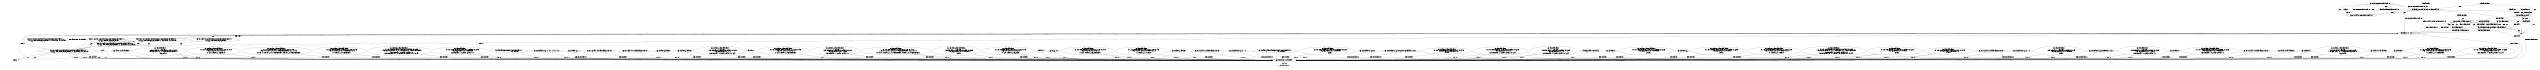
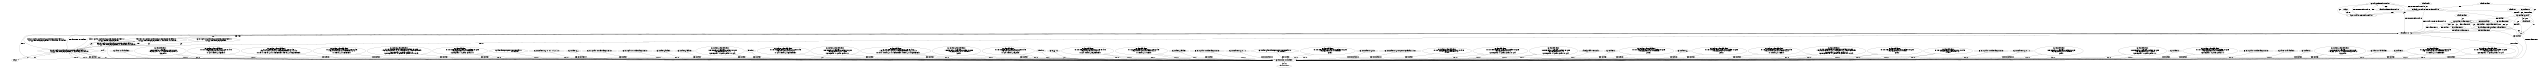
  digraph {
    fontname="DejaVu Sans"
    node [fontname="DejaVu Sans"]
    edge [fontname="DejaVu Sans"]
-   n1 [label="(Call,strlen(LIBMODBUS_VERSION_STRING))"]
+   n1 [label="(Call,strlen(ADDRESS_VERSION_STRING))"]
    n2 [label="(Call,str_len = 3 + strlen(LIBMODBUS_VERSION_STRING))"]
    n3 [label="(Call,3 + strlen(LIBMODBUS_VERSION_STRING))"]
    n4 [label="(Identifier,LIBMODBUS_VERSION_STRING)"]
    n5 [label="(MethodReturn,int)"]
    n6 [label="(Call,rsp_length += str_len)"]
    n7 [label="(Block,)"]
    n8 [label="(Return,return (ctx->backend->backend_type == _MODBUS_BACKEND_TYPE_RTU &&\n            slave == MODBUS_BROADCAST_ADDRESS) ? 0 : send_msg(ctx, rsp, rsp_length);)"]
    n9 [label="(Call,rsp_length - byte_count_pos - 1)"]
    n10 [label="(Identifier,str_len)"]
    n11 [label="(Call,rsp[byte_count_pos] = rsp_length - byte_count_pos - 1)"]
    n12 [label="(Call,send_msg(ctx, rsp, rsp_length))"]
    n13 [label="(Call,byte_count_pos - 1)"]
    n14 [label="(Call,(ctx->backend->backend_type == _MODBUS_BACKEND_TYPE_RTU &&\n            slave == MODBUS_BROADCAST_ADDRESS) ? 0 : send_msg(ctx, rsp, rsp_length))"]
    n15 [label="(Identifier,rsp_length)"]
    n16 [label="(Literal,0)"]
    n17 [label="(Block,)"]
    n18 [label="(ControlStructure,break;)"]
    n19 [label="(Call,memcpy(rsp, req, req_length))"]
    n20 [label="(Call,response_exception(\n                    ctx, &sft,\n                    MODBUS_EXCEPTION_ILLEGAL_DATA_VALUE, rsp, FALSE,\n                    \"Illegal data value 0x%0X in write_bit request at address %0X\n\",\n                    data, address))"]
    n21 [label="(Call,rsp_length = response_exception(\n                ctx, &sft, MODBUS_EXCEPTION_ILLEGAL_DATA_VALUE, rsp, TRUE,\n                \"Illegal nb of values %d in %s (max %d)\n\",\n                nb, name, MODBUS_MAX_READ_BITS))"]
    n22 [label="(Call,rsp_length = response_exception(\n                ctx, &sft, MODBUS_EXCEPTION_ILLEGAL_DATA_VALUE, rsp, TRUE,\n                \"Illegal nb of values (W%d, R%d) in write_and_read_registers (max W%d, R%d)\n\",\n                nb_write, nb, MODBUS_MAX_WR_WRITE_REGISTERS, MODBUS_MAX_WR_READ_REGISTERS))"]
    n23 [label="(Call,rsp_length = response_exception(\n                 ctx, &sft, MODBUS_EXCEPTION_ILLEGAL_DATA_VALUE, rsp, TRUE,\n                 \"Illegal number of values %d in write_registers (max %d)\n\",\n                nb, MODBUS_MAX_WRITE_REGISTERS))"]
    n24 [label="(Call,rsp_length = response_exception(\n                ctx, &sft, MODBUS_EXCEPTION_ILLEGAL_DATA_ADDRESS, rsp, FALSE,\n                \"Illegal data read address 0x%0X or write address 0x%0X write_and_read_registers\n\",\n                mapping_address < 0 ? address : address + nb,\n                mapping_address_write < 0 ? address_write : address_write + nb_write))"]
    n25 [label="(Identifier,rsp_length)"]
    n26 [label="(Call,response_exception(\n                ctx, &sft, MODBUS_EXCEPTION_ILLEGAL_DATA_ADDRESS, rsp, FALSE,\n                \"Illegal data address 0x%0X in write_registers\n\",\n                mapping_address < 0 ? address : address + nb))"]
    n27 [label="(Call,response_io_status(tab_bits, mapping_address, nb,\n                                            rsp, rsp_length))"]
    n28 [label="(Call,rsp[rsp_length++] = (nb / 8) + ((nb % 8) ? 1 : 0))"]
    n29 [label="(Call,rsp_length += 4)"]
    n30 [label="(Call,ctx->backend->build_response_basis(&sft, rsp))"]
    n31 [label="(Call,ctx->backend->build_response_basis(&sft, rsp))"]
    n32 [label="(Call,rsp_length = req_length)"]
    n33 [label="(Call,rsp_length = req_length)"]
    n34 [label="(Call,rsp_length = response_exception(\n                ctx, &sft,\n                MODBUS_EXCEPTION_ILLEGAL_DATA_ADDRESS, rsp, FALSE,\n                \"Illegal data address 0x%0X in %s\n\",\n                mapping_address < 0 ? address : address + nb, name))"]
    n35 [label="(Identifier,ctx)"]
    n36 [label="(Call,rsp_length = response_exception(\n                ctx, &sft, MODBUS_EXCEPTION_ILLEGAL_DATA_VALUE, rsp, TRUE,\n                \"Illegal nb of values %d in %s (max %d)\n\",\n                nb, name, MODBUS_MAX_READ_REGISTERS))"]
    n37 [label="(Call,rsp_length = response_exception(\n                ctx, &sft,\n                MODBUS_EXCEPTION_ILLEGAL_DATA_ADDRESS, rsp, FALSE,\n                \"Illegal data address 0x%0X in write_bits\n\",\n                mapping_address < 0 ? address : address + nb))"]
    n38 [label="(Call,response_exception(\n                ctx, &sft, MODBUS_EXCEPTION_ILLEGAL_DATA_VALUE, rsp, TRUE,\n                \"Illegal nb of values (W%d, R%d) in write_and_read_registers (max W%d, R%d)\n\",\n                nb_write, nb, MODBUS_MAX_WR_WRITE_REGISTERS, MODBUS_MAX_WR_READ_REGISTERS))"]
    n39 [label="(Call,rsp_length = response_exception(\n                ctx, &sft,\n                MODBUS_EXCEPTION_ILLEGAL_DATA_ADDRESS, rsp, FALSE,\n                \"Illegal data address 0x%0X in write_register\n\",\n                address))"]
    n40 [label="(Call,response_exception(\n                ctx, &sft, MODBUS_EXCEPTION_ILLEGAL_DATA_VALUE, rsp, TRUE,\n                \"Illegal nb of values %d in %s (max %d)\n\",\n                nb, name, MODBUS_MAX_READ_BITS))"]
    n41 [label="(Identifier,rsp)"]
    n42 [label="(Identifier,str_len)"]
    n43 [label="(Call,ctx == NULL)"]
    n44 [label="(Call,response_exception(\n                ctx, &sft, MODBUS_EXCEPTION_ILLEGAL_DATA_VALUE, rsp, TRUE,\n                \"Illegal nb of values %d in %s (max %d)\n\",\n                nb, name, MODBUS_MAX_READ_REGISTERS))"]
    n45 [label="(Call,response_exception(\n                ctx, &sft, MODBUS_EXCEPTION_ILLEGAL_DATA_VALUE, rsp, TRUE,\n                \"Illegal number of values %d in write_bits (max %d)\n\",\n                nb, MODBUS_MAX_WRITE_BITS))"]
    n46 [label="(Call,rsp_length = req_length)"]
    n47 [label="(Call,ctx->backend->build_response_basis(&sft, rsp))"]
    n48 [label="(Call,rsp[rsp_length++] = nb << 1)"]
    n49 [label="(Call,rsp_length = response_io_status(tab_bits, mapping_address, nb,\n                                            rsp, rsp_length))"]
    n50 [label="(Call,response_exception(\n                ctx, &sft, MODBUS_EXCEPTION_ILLEGAL_DATA_ADDRESS, rsp, FALSE,\n                \"Illegal data address 0x%0X in write_register\n\",\n                address))"]
    n51 [label="(Call,rsp[rsp_length++] = 0xFF)"]
    n52 [label="(Call,rsp[rsp_length++] = mb_mapping->tab_registers[i] & 0xFF)"]
    n53 [label="(Call,rsp_length = response_exception(\n            ctx, &sft, MODBUS_EXCEPTION_ILLEGAL_FUNCTION, rsp, TRUE,\n            \"Unknown Modbus function code: 0x%0X\n\", function))"]
    n54 [label="(Call,response_exception(\n                ctx, &sft, MODBUS_EXCEPTION_ILLEGAL_DATA_ADDRESS, rsp, FALSE,\n                \"Illegal data address 0x%0X in %s\n\",\n                mapping_address < 0 ? address : address + nb, name))"]
    n55 [label="(Call,response_exception(\n                ctx, &sft,\n                MODBUS_EXCEPTION_ILLEGAL_DATA_ADDRESS, rsp, FALSE,\n                \"Illegal data address 0x%0X in %s\n\",\n                mapping_address < 0 ? address : address + nb, name))"]
    n56 [label="(MethodParameterIn,modbus_t *ctx)"]
    n57 [label="(Identifier,rsp_length)"]
    n58 [label="(Call,rsp_length++)"]
    n59 [label="(Call,rsp_length = response_exception(\n                ctx, &sft, MODBUS_EXCEPTION_ILLEGAL_DATA_ADDRESS, rsp, FALSE,\n                \"Illegal data address 0x%0X in write_register\n\",\n                address))"]
    n60 [label="(Call,rsp_length += 4)"]
    n61 [label="(Call,rsp_length = response_exception(\n                ctx, &sft, MODBUS_EXCEPTION_ILLEGAL_DATA_ADDRESS, rsp, FALSE,\n                \"Illegal data address 0x%0X in write_bit\n\",\n                address))"]
    n62 [label="(Call,rsp_length = response_exception(\n                ctx, &sft, MODBUS_EXCEPTION_ILLEGAL_DATA_VALUE, rsp, TRUE,\n                \"Illegal number of values %d in write_bits (max %d)\n\",\n                nb, MODBUS_MAX_WRITE_BITS))"]
    n63 [label="(Call,response_exception(\n                ctx, &sft, MODBUS_EXCEPTION_ILLEGAL_DATA_ADDRESS, rsp, FALSE,\n                \"Illegal data read address 0x%0X or write address 0x%0X write_and_read_registers\n\",\n                mapping_address < 0 ? address : address + nb,\n                mapping_address_write < 0 ? address_write : address_write + nb_write))"]
    n64 [label="(Call,response_exception(\n                ctx, &sft, MODBUS_EXCEPTION_ILLEGAL_DATA_ADDRESS, rsp, FALSE,\n                \"Illegal data address 0x%0X in write_bit\n\",\n                address))"]
    n65 [label="(Call,response_exception(\n            ctx, &sft, MODBUS_EXCEPTION_ILLEGAL_FUNCTION, rsp, TRUE,\n            \"Unknown Modbus function code: 0x%0X\n\", function))"]
    n66 [label="(Call,ctx->backend->build_response_basis(&sft, rsp))"]
    n67 [label="(Call,rsp[rsp_length++] = nb << 1)"]
    n68 [label="(Call,response_exception(\n                ctx, &sft,\n                MODBUS_EXCEPTION_ILLEGAL_DATA_ADDRESS, rsp, FALSE,\n                \"Illegal data address 0x%0X in write_register\n\",\n                address))"]
-   n69 [label="(Call,rsp[rsp_length++] = tab_registers[i] & 0xFF)"]
    n70 [label="(Call,response_exception(\n                ctx, &sft,\n                MODBUS_EXCEPTION_ILLEGAL_DATA_ADDRESS, rsp, FALSE,\n                \"Illegal data address 0x%0X in write_bits\n\",\n                mapping_address < 0 ? address : address + nb))"]
    n71 [label="(Call,rsp_length++)"]
    n72 [label="(Call,ctx->backend->backend_type == _MODBUS_BACKEND_TYPE_RTU &&\n            slave == MODBUS_BROADCAST_ADDRESS)"]
    n73 [label="(Call,rsp_length++)"]
    n74 [label="(Call,rsp_length = response_exception(\n                ctx, &sft, MODBUS_EXCEPTION_ILLEGAL_DATA_ADDRESS, rsp, FALSE,\n                \"Illegal data address 0x%0X in write_registers\n\",\n                mapping_address < 0 ? address : address + nb))"]
    n75 [label="(Call,ctx->backend->build_response_basis(&sft, rsp))"]
    n76 [label="(Call,memcpy(rsp, req, req_length))"]
    n77 [label="(Literal,3)"]
    n78 [label="(Call,rsp_length++)"]
    n79 [label="(Call,rsp_length = response_exception(\n                    ctx, &sft,\n                    MODBUS_EXCEPTION_ILLEGAL_DATA_VALUE, rsp, FALSE,\n                    \"Illegal data value 0x%0X in write_bit request at address %0X\n\",\n                    data, address))"]
    n80 [label="(Call,memcpy(rsp, req, req_length))"]
    n81 [label="(Call,rsp[byte_count_pos])"]
    n82 [label="(Call,rsp_length++)"]
    n83 [label="(Identifier,rsp)"]
    n84 [label="(Call,response_exception(\n                 ctx, &sft, MODBUS_EXCEPTION_ILLEGAL_DATA_VALUE, rsp, TRUE,\n                 \"Illegal number of values %d in write_registers (max %d)\n\",\n                nb, MODBUS_MAX_WRITE_REGISTERS))"]
    n85 [label="(Call,rsp_length = response_exception(\n                ctx, &sft, MODBUS_EXCEPTION_ILLEGAL_DATA_ADDRESS, rsp, FALSE,\n                \"Illegal data address 0x%0X in %s\n\",\n                mapping_address < 0 ? address : address + nb, name))"]
    n1 -> n2 [label="DDG: LIBMODBUS_VERSION_STRING"]
    n1 -> n3 [label="AST: "]
    n1 -> n3 [label="DDG: LIBMODBUS_VERSION_STRING"]
    n1 -> n4 [label="CFG: "]
    n1 -> n5 [label="DDG: LIBMODBUS_VERSION_STRING"]
    n2 -> n3 [label="CFG: "]
    n2 -> n5 [label="DDG: 3 + strlen(LIBMODBUS_VERSION_STRING)"]
    n2 -> n6 [label="DDG: str_len"]
    n2 -> n7 [label="AST: "]
    n3 -> n1 [label="CFG: "]
    n3 -> n2 [label="AST: "]
    n5 -> n8 [label="CFG: "]
    n6 -> n5 [label="DDG: str_len"]
    n6 -> n7 [label="AST: "]
    n6 -> n9 [label="DDG: rsp_length"]
    n6 -> n10 [label="CFG: "]
    n8 -> n5 [label="DDG: <RET>"]
    n8 -> n14 [label="CFG: "]
    n8 -> n17 [label="AST: "]
    n9 -> n5 [label="DDG: rsp_length"]
    n9 -> n5 [label="DDG: byte_count_pos - 1"]
    n9 -> n11 [label="AST: "]
    n9 -> n11 [label="DDG: rsp_length"]
    n9 -> n11 [label="DDG: byte_count_pos - 1"]
-   n9 -> n12 [label="DDG: str_len"]
+   n9 -> n12 [label="DDG: rsp_length"]
    n9 -> n13 [label="CFG: "]
    n10 -> n6 [label="AST: "]
    n11 -> n5 [label="DDG: rsp[byte_count_pos]"]
    n11 -> n5 [label="DDG: rsp_length - byte_count_pos - 1"]
    n11 -> n7 [label="AST: "]
    n11 -> n9 [label="CFG: "]
    n11 -> n12 [label="DDG: rsp[byte_count_pos]"]
    n12 -> n5 [label="DDG: rsp"]
    n12 -> n5 [label="DDG: rsp_length"]
    n12 -> n5 [label="DDG: ctx"]
    n12 -> n14 [label="AST: "]
    n12 -> n14 [label="DDG: ctx"]
    n12 -> n14 [label="DDG: rsp"]
    n12 -> n14 [label="DDG: rsp_length"]
    n12 -> n15 [label="CFG: "]
    n13 -> n9 [label="AST: "]
    n13 -> n9 [label="DDG: byte_count_pos"]
    n13 -> n9 [label="DDG: 1"]
    n14 -> n5 [label="DDG: (ctx->backend->backend_type == _MODBUS_BACKEND_TYPE_RTU &&\n            slave == MODBUS_BROADCAST_ADDRESS) ? 0 : send_msg(ctx, rsp, rsp_length)"]
    n14 -> n5 [label="DDG: send_msg(ctx, rsp, rsp_length)"]
    n14 -> n5 [label="DDG: ctx->backend->backend_type == _MODBUS_BACKEND_TYPE_RTU &&\n            slave == MODBUS_BROADCAST_ADDRESS"]
    n14 -> n8 [label="AST: "]
    n14 -> n8 [label="DDG: (ctx->backend->backend_type == _MODBUS_BACKEND_TYPE_RTU &&\n            slave == MODBUS_BROADCAST_ADDRESS) ? 0 : send_msg(ctx, rsp, rsp_length)"]
    n14 -> n12 [label="CFG: "]
    n14 -> n16 [label="CFG: "]
    n15 -> n12 [label="AST: "]
    n16 -> n14 [label="AST: "]
    n18 -> n11 [label="CFG: "]
    n19 -> n12 [label="DDG: rsp"]
    n20 -> n12 [label="DDG: ctx"]
    n20 -> n12 [label="DDG: rsp"]
    n21 -> n12 [label="DDG: rsp_length"]
    n22 -> n12 [label="DDG: rsp_length"]
    n23 -> n12 [label="DDG: rsp_length"]
    n24 -> n12 [label="DDG: rsp_length"]
    n25 -> n2 [label="CFG: "]
    n25 -> n6 [label="AST: "]
    n26 -> n12 [label="DDG: ctx"]
    n26 -> n12 [label="DDG: rsp"]
    n27 -> n12 [label="DDG: rsp"]
    n28 -> n12 [label="DDG: rsp[rsp_length++]"]
    n29 -> n12 [label="DDG: rsp_length"]
    n30 -> n12 [label="DDG: rsp"]
    n31 -> n12 [label="DDG: rsp"]
    n32 -> n12 [label="DDG: rsp_length"]
    n33 -> n12 [label="DDG: rsp_length"]
    n34 -> n12 [label="DDG: rsp_length"]
    n35 -> n12 [label="AST: "]
    n36 -> n12 [label="DDG: rsp_length"]
    n37 -> n12 [label="DDG: rsp_length"]
    n38 -> n12 [label="DDG: ctx"]
    n38 -> n12 [label="DDG: rsp"]
    n39 -> n12 [label="DDG: rsp_length"]
    n40 -> n12 [label="DDG: ctx"]
    n40 -> n12 [label="DDG: rsp"]
    n41 -> n12 [label="AST: "]
    n42 -> n2 [label="AST: "]
    n43 -> n12 [label="DDG: ctx"]
    n44 -> n12 [label="DDG: ctx"]
    n44 -> n12 [label="DDG: rsp"]
    n45 -> n12 [label="DDG: ctx"]
    n45 -> n12 [label="DDG: rsp"]
    n46 -> n12 [label="DDG: rsp_length"]
    n47 -> n12 [label="DDG: rsp"]
    n48 -> n12 [label="DDG: rsp[rsp_length++]"]
    n49 -> n12 [label="DDG: rsp_length"]
    n50 -> n12 [label="DDG: ctx"]
    n50 -> n12 [label="DDG: rsp"]
    n51 -> n12 [label="DDG: rsp[rsp_length++]"]
    n52 -> n12 [label="DDG: rsp[rsp_length++]"]
    n53 -> n12 [label="DDG: rsp_length"]
    n54 -> n12 [label="DDG: ctx"]
    n54 -> n12 [label="DDG: rsp"]
    n55 -> n12 [label="DDG: ctx"]
    n55 -> n12 [label="DDG: rsp"]
    n56 -> n12 [label="DDG: ctx"]
    n57 -> n9 [label="AST: "]
    n58 -> n12 [label="DDG: rsp_length"]
    n59 -> n12 [label="DDG: rsp_length"]
    n60 -> n12 [label="DDG: rsp_length"]
    n61 -> n12 [label="DDG: rsp_length"]
    n62 -> n12 [label="DDG: rsp_length"]
    n63 -> n12 [label="DDG: ctx"]
    n63 -> n12 [label="DDG: rsp"]
    n64 -> n12 [label="DDG: ctx"]
    n64 -> n12 [label="DDG: rsp"]
    n65 -> n12 [label="DDG: ctx"]
    n65 -> n12 [label="DDG: rsp"]
    n66 -> n12 [label="DDG: rsp"]
    n67 -> n12 [label="DDG: rsp[rsp_length++]"]
    n68 -> n12 [label="DDG: ctx"]
    n68 -> n12 [label="DDG: rsp"]
-   n69 -> n12 [label="DDG: rsp[rsp_length++]"]
    n70 -> n12 [label="DDG: ctx"]
    n70 -> n12 [label="DDG: rsp"]
    n71 -> n12 [label="DDG: rsp_length"]
    n72 -> n14 [label="AST: "]
    n73 -> n6 [label="DDG: rsp_length"]
    n74 -> n12 [label="DDG: rsp_length"]
    n75 -> n12 [label="DDG: rsp"]
    n76 -> n12 [label="DDG: rsp"]
    n77 -> n3 [label="STRING: "]
    n78 -> n12 [label="DDG: rsp_length"]
    n79 -> n12 [label="DDG: rsp_length"]
    n80 -> n12 [label="DDG: rsp"]
    n81 -> n11 [label="AST: "]
    n82 -> n12 [label="DDG: rsp_length"]
    n83 -> n6 [label="CFG: "]
    n84 -> n12 [label="DDG: ctx"]
    n84 -> n12 [label="DDG: rsp"]
    n85 -> n12 [label="DDG: rsp_length"]
  }
